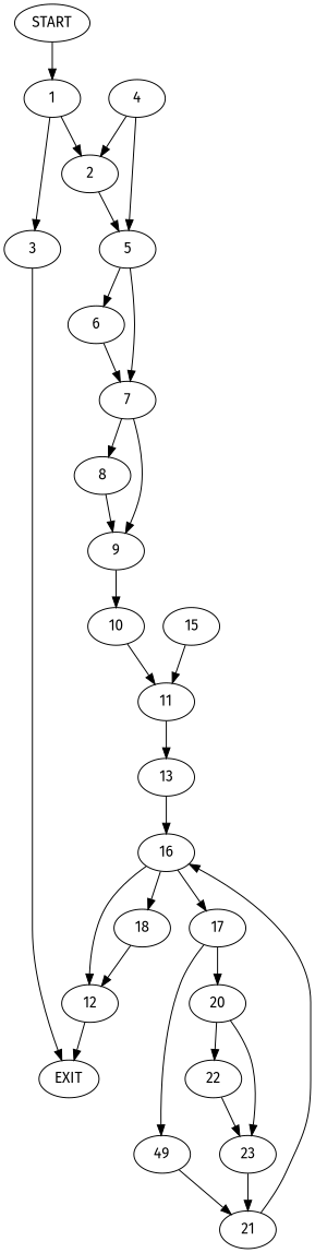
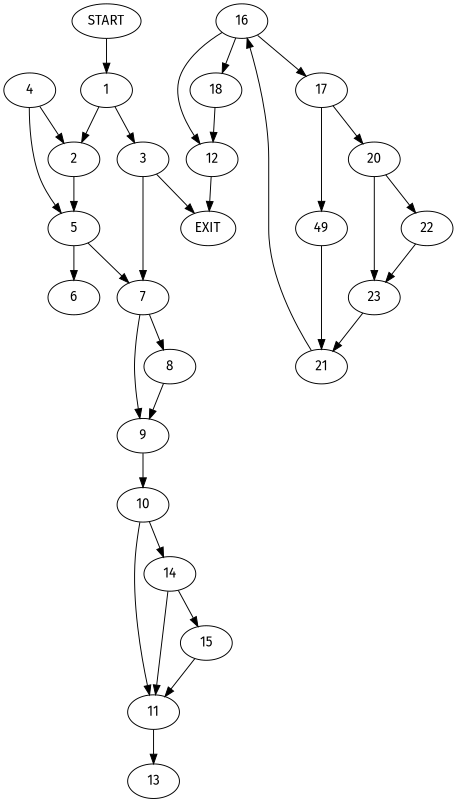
  digraph {
    fontname="Fira Sans"
    node [fontname="Fira Sans"]
    edge [fontname="Fira Sans"]
    n1 [label=START]
    1
    2
    3
    n5 [label=EXIT]
    5
    4
    6
    7
    8
    9
    10
    11
+   14
    13
    15
    12
    16
    17
    18
    n21 [label=49]
    20
    21
    22
    23
    n1 -> 1
    1 -> 2
    1 -> 3
    2 -> 5
    3 -> n5
    5 -> 6
    5 -> 7
    4 -> 2
    4 -> 5
-   6 -> 7
+   3 -> 7
    7 -> 8
    7 -> 9
    8 -> 9
    9 -> 10
    10 -> 11
+   10 -> 14
    11 -> 13
-   13 -> 16
+   14 -> 11
+   14 -> 15
    15 -> 11
    12 -> n5
    16 -> 12
    16 -> 17
    16 -> 18
    17 -> n21
    17 -> 20
    18 -> 12
    n21 -> 21
    20 -> 22
    20 -> 23
    21 -> 16
    22 -> 23
    23 -> 21
  }
